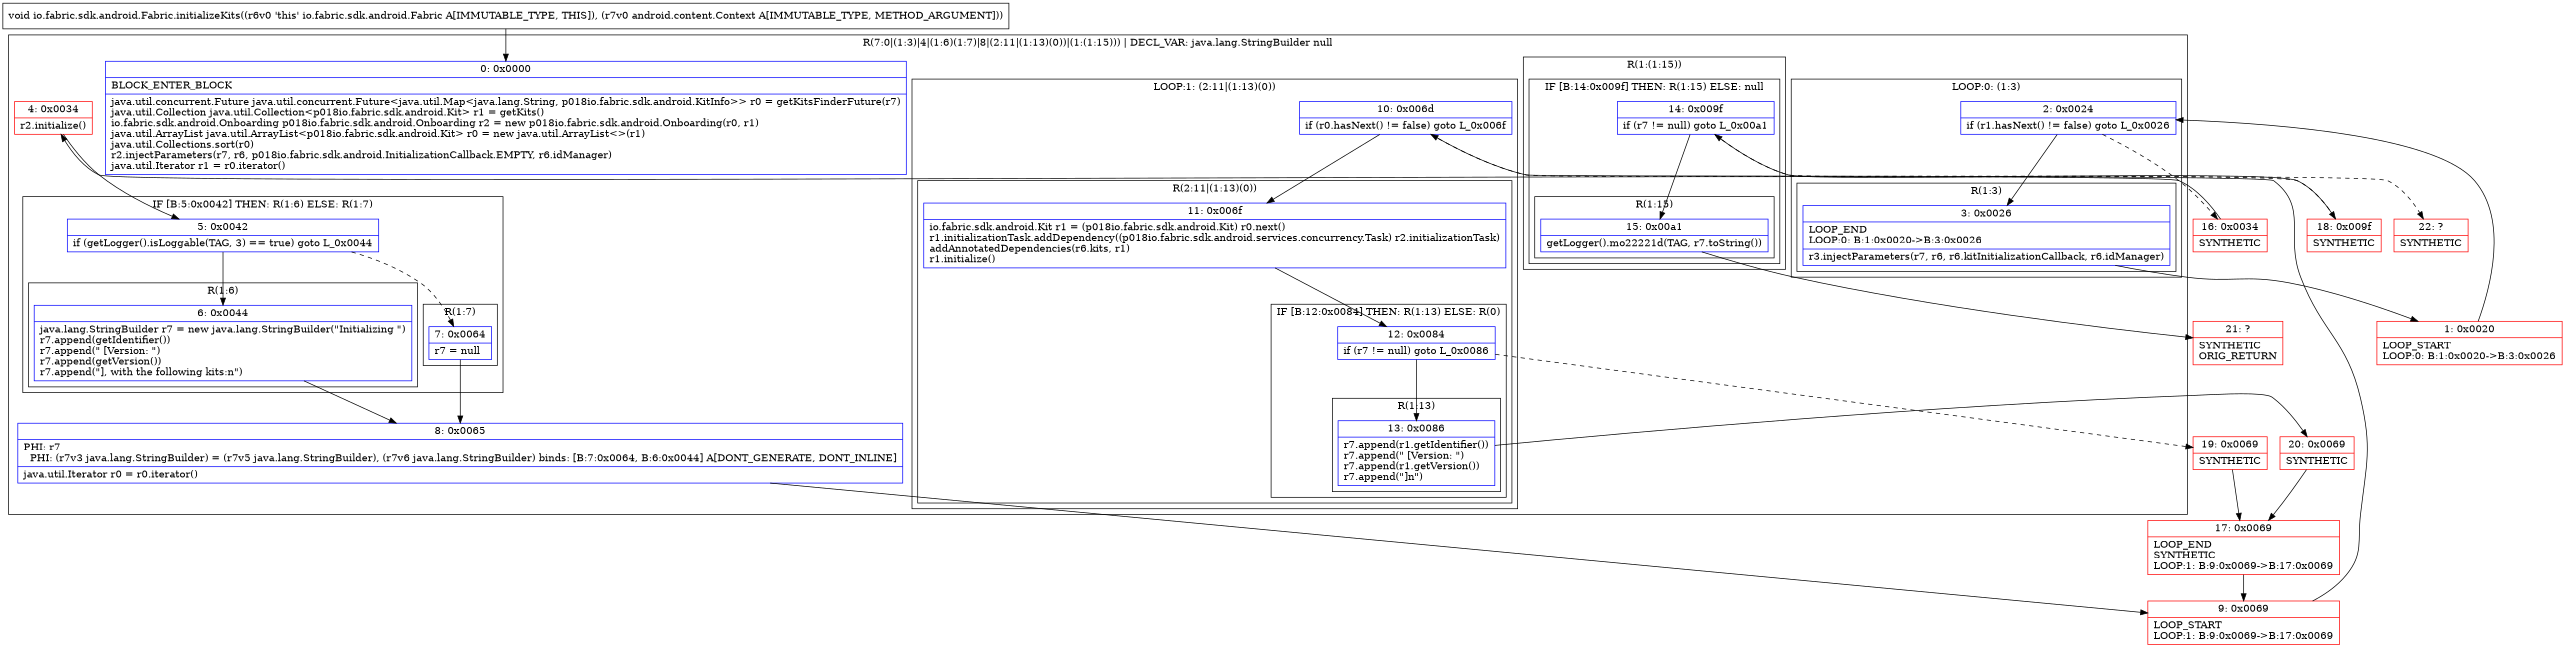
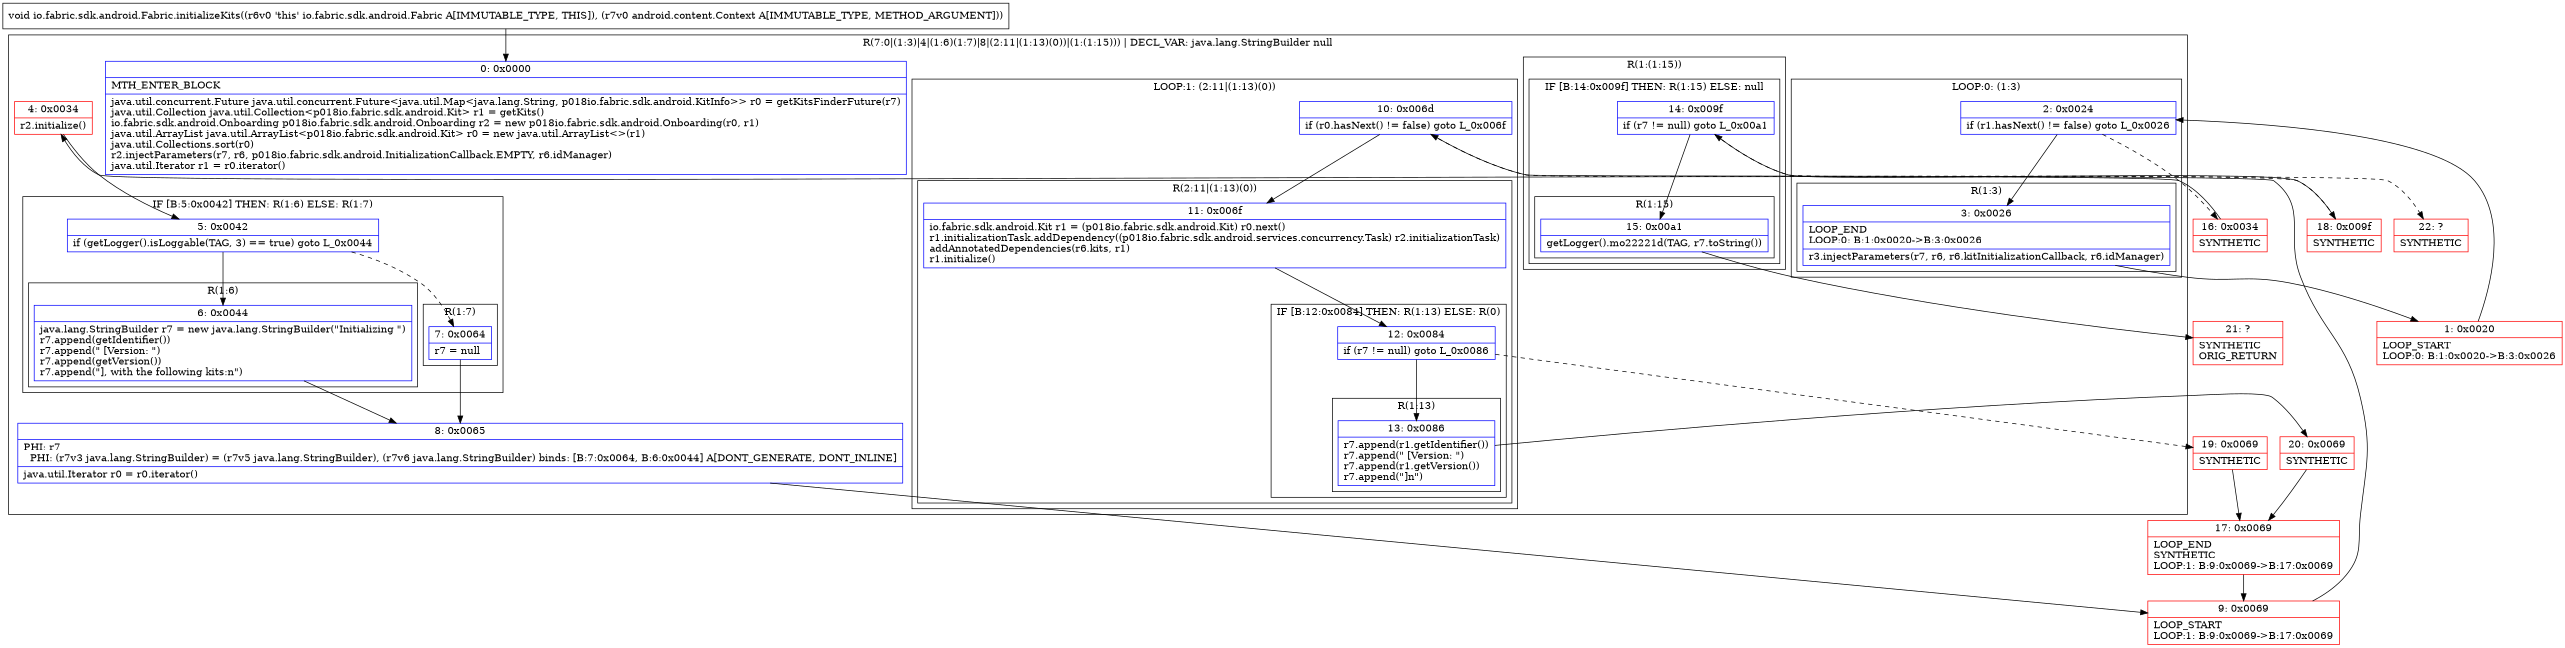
  digraph {
    node [color=blue shape=record]
    n1 [label="{3\:\ 0x0026|LOOP_END\lLOOP:0: B:1:0x0020\-\>B:3:0x0026\l|r3.injectParameters(r7, r6, r6.kitInitializationCallback, r6.idManager)\l}"]
    n2 [label="{2\:\ 0x0024|if (r1.hasNext() != false) goto L_0x0026\l}"]
    n3 [label="{6\:\ 0x0044|java.lang.StringBuilder r7 = new java.lang.StringBuilder(\"Initializing \")\lr7.append(getIdentifier())\lr7.append(\" [Version: \")\lr7.append(getVersion())\lr7.append(\"], with the following kits:n\")\l}"]
    n4 [label="{7\:\ 0x0064|r7 = null\l}"]
    n5 [label="{5\:\ 0x0042|if (getLogger().isLoggable(TAG, 3) == true) goto L_0x0044\l}"]
    n6 [label="{13\:\ 0x0086|r7.append(r1.getIdentifier())\lr7.append(\" [Version: \")\lr7.append(r1.getVersion())\lr7.append(\"]n\")\l}"]
    n7 [label="{12\:\ 0x0084|if (r7 != null) goto L_0x0086\l}"]
    n8 [label="{11\:\ 0x006f|io.fabric.sdk.android.Kit r1 = (p018io.fabric.sdk.android.Kit) r0.next()\lr1.initializationTask.addDependency((p018io.fabric.sdk.android.services.concurrency.Task) r2.initializationTask)\laddAnnotatedDependencies(r6.kits, r1)\lr1.initialize()\l}"]
    n9 [label="{10\:\ 0x006d|if (r0.hasNext() != false) goto L_0x006f\l}"]
    n10 [label="{15\:\ 0x00a1|getLogger().mo22221d(TAG, r7.toString())\l}"]
    n11 [label="{14\:\ 0x009f|if (r7 != null) goto L_0x00a1\l}"]
-   n12 [label="{0\:\ 0x0000|BLOCK_ENTER_BLOCK\l|java.util.concurrent.Future java.util.concurrent.Future\<java.util.Map\<java.lang.String, p018io.fabric.sdk.android.KitInfo\>\> r0 = getKitsFinderFuture(r7)\ljava.util.Collection java.util.Collection\<p018io.fabric.sdk.android.Kit\> r1 = getKits()\lio.fabric.sdk.android.Onboarding p018io.fabric.sdk.android.Onboarding r2 = new p018io.fabric.sdk.android.Onboarding(r0, r1)\ljava.util.ArrayList java.util.ArrayList\<p018io.fabric.sdk.android.Kit\> r0 = new java.util.ArrayList\<\>(r1)\ljava.util.Collections.sort(r0)\lr2.injectParameters(r7, r6, p018io.fabric.sdk.android.InitializationCallback.EMPTY, r6.idManager)\ljava.util.Iterator r1 = r0.iterator()\l}"]
+   n12 [label="{0\:\ 0x0000|MTH_ENTER_BLOCK\l|java.util.concurrent.Future java.util.concurrent.Future\<java.util.Map\<java.lang.String, p018io.fabric.sdk.android.KitInfo\>\> r0 = getKitsFinderFuture(r7)\ljava.util.Collection java.util.Collection\<p018io.fabric.sdk.android.Kit\> r1 = getKits()\lio.fabric.sdk.android.Onboarding p018io.fabric.sdk.android.Onboarding r2 = new p018io.fabric.sdk.android.Onboarding(r0, r1)\ljava.util.ArrayList java.util.ArrayList\<p018io.fabric.sdk.android.Kit\> r0 = new java.util.ArrayList\<\>(r1)\ljava.util.Collections.sort(r0)\lr2.injectParameters(r7, r6, p018io.fabric.sdk.android.InitializationCallback.EMPTY, r6.idManager)\ljava.util.Iterator r1 = r0.iterator()\l}"]
    n13 [color=red label="{4\:\ 0x0034|r2.initialize()\l}"]
    n14 [label="{8\:\ 0x0065|PHI: r7 \l  PHI: (r7v3 java.lang.StringBuilder) = (r7v5 java.lang.StringBuilder), (r7v6 java.lang.StringBuilder) binds: [B:7:0x0064, B:6:0x0044] A[DONT_GENERATE, DONT_INLINE]\l|java.util.Iterator r0 = r0.iterator()\l}"]
    n15 [color=red label="{1\:\ 0x0020|LOOP_START\lLOOP:0: B:1:0x0020\-\>B:3:0x0026\l}"]
    n16 [color=red label="{16\:\ 0x0034|SYNTHETIC\l}"]
    n17 [color=red label="{20\:\ 0x0069|SYNTHETIC\l}"]
    n18 [color=red label="{19\:\ 0x0069|SYNTHETIC\l}"]
    n19 [color=red label="{18\:\ 0x009f|SYNTHETIC\l}"]
    n20 [color=red label="{21\:\ ?|SYNTHETIC\lORIG_RETURN\l}"]
    n21 [color=red label="{22\:\ ?|SYNTHETIC\l}"]
    n22 [color=red label="{9\:\ 0x0069|LOOP_START\lLOOP:1: B:9:0x0069\-\>B:17:0x0069\l}"]
    n23 [color=red label="{17\:\ 0x0069|LOOP_END\lSYNTHETIC\lLOOP:1: B:9:0x0069\-\>B:17:0x0069\l}"]
    n24 [label="{void io.fabric.sdk.android.Fabric.initializeKits((r6v0 'this' io.fabric.sdk.android.Fabric A[IMMUTABLE_TYPE, THIS]), (r7v0 android.content.Context A[IMMUTABLE_TYPE, METHOD_ARGUMENT])) }" color=""]
    subgraph cluster_1 {
      label="R(7:0|(1:3)|4|(1:6)(1:7)|8|(2:11|(1:13)(0))|(1:(1:15))) | DECL_VAR: java.lang.StringBuilder null\l"
      n12
      n13
      n14
      subgraph cluster_2 {
        label="LOOP:0: (1:3)"
        n2
        subgraph cluster_3 {
          label="R(1:3)"
          n1
        }
      }
      subgraph cluster_4 {
        label="IF [B:5:0x0042] THEN: R(1:6) ELSE: R(1:7)"
        n5
        subgraph cluster_5 {
          label="R(1:6)"
          n3
        }
        subgraph cluster_6 {
          label="R(1:7)"
          n4
        }
      }
      subgraph cluster_7 {
        label="LOOP:1: (2:11|(1:13)(0))"
        n9
        subgraph cluster_8 {
          label="R(2:11|(1:13)(0))"
          n8
          subgraph cluster_9 {
            label="IF [B:12:0x0084] THEN: R(1:13) ELSE: R(0)"
            n7
            subgraph cluster_10 {
              label="R(1:13)"
              n6
            }
            subgraph cluster_11 {
              label="R(0)"
            }
          }
        }
      }
      subgraph cluster_12 {
        label="R(1:(1:15))"
        subgraph cluster_13 {
          label="IF [B:14:0x009f] THEN: R(1:15) ELSE: null"
          n11
          subgraph cluster_14 {
            label="R(1:15)"
            n10
          }
        }
      }
    }
    n1 -> n15
    n2 -> n1
    n2 -> n16 [style=dashed]
    n3 -> n14
    n4 -> n14
    n5 -> n3
    n5 -> n4 [style=dashed]
    n6 -> n17
    n7 -> n6
    n7 -> n18 [style=dashed]
    n8 -> n7
    n9 -> n8
    n9 -> n19 [style=dashed]
    n10 -> n20
    n11 -> n10
    n11 -> n21 [style=dashed]
    n13 -> n5
    n14 -> n22
    n15 -> n2
    n16 -> n13
    n17 -> n23
    n18 -> n23
    n19 -> n11
    n22 -> n9
    n23 -> n22
    n24 -> n12
  }
